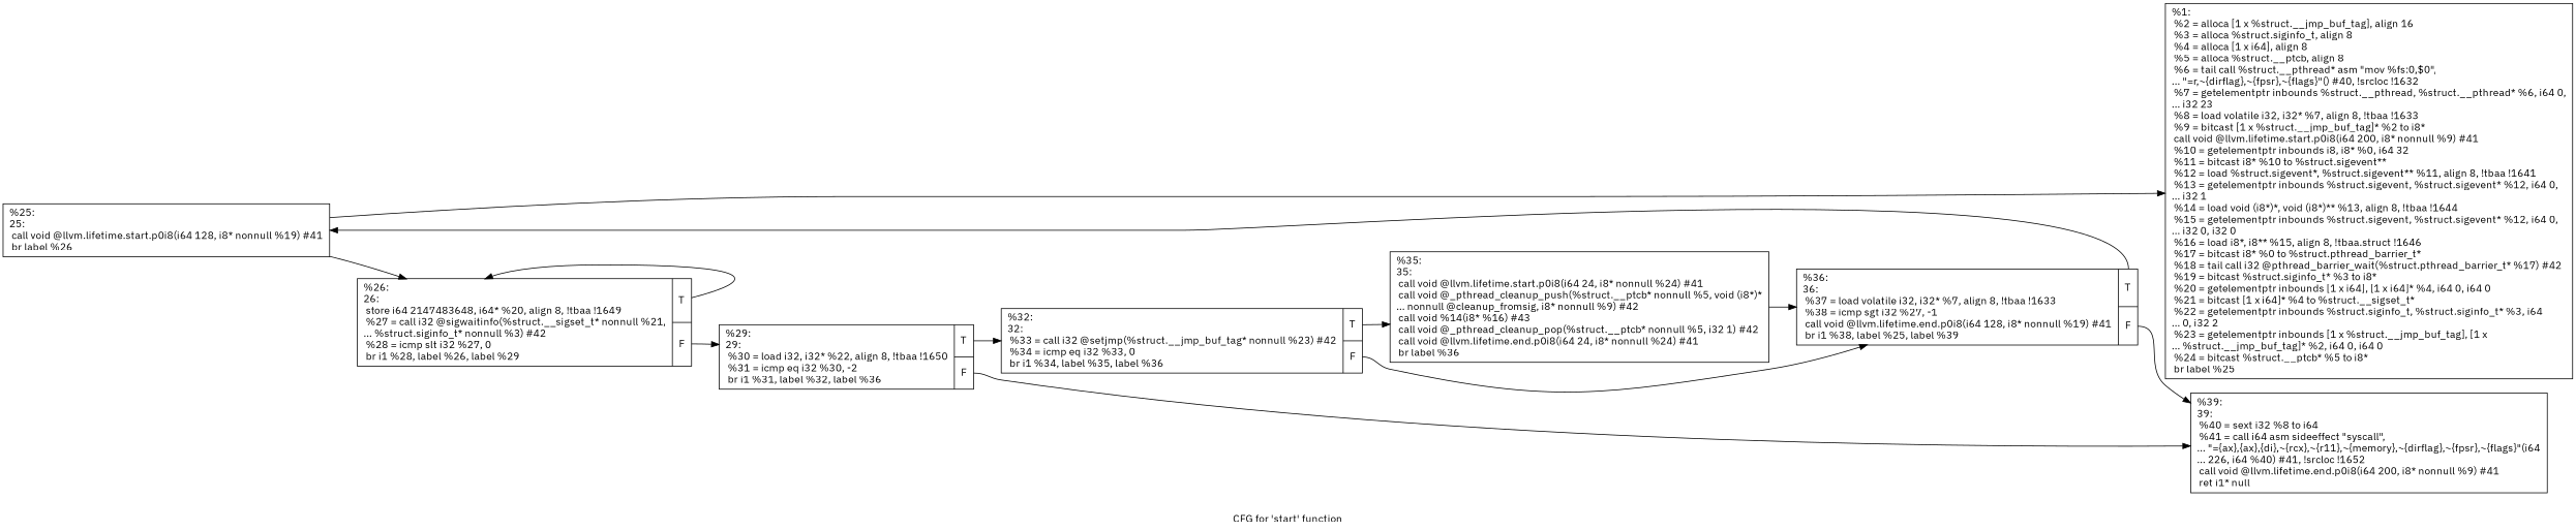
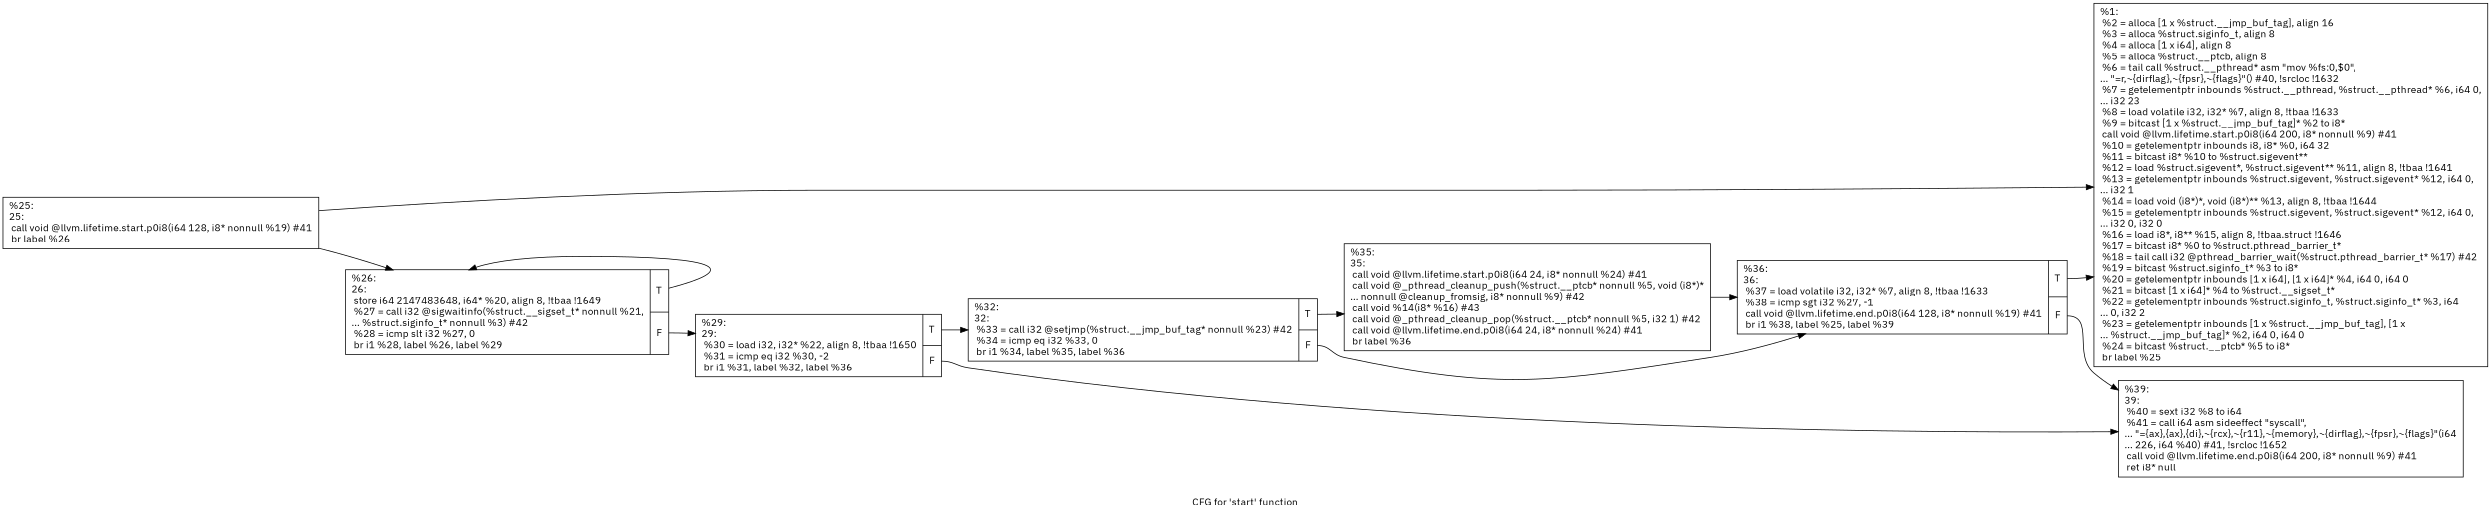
  digraph {
    fontname="IBM Plex Sans"
    label="CFG for 'start' function"
    rankdir=LR
    node [fontname="IBM Plex Sans" shape=record]
    edge [fontname="IBM Plex Sans" tailport=s0]
    n1 [label="{%1:\l  %2 = alloca [1 x %struct.__jmp_buf_tag], align 16\l  %3 = alloca %struct.siginfo_t, align 8\l  %4 = alloca [1 x i64], align 8\l  %5 = alloca %struct.__ptcb, align 8\l  %6 = tail call %struct.__pthread* asm \"mov %fs:0,$0\",\l... \"=r,~\{dirflag\},~\{fpsr\},~\{flags\}\"() #40, !srcloc !1632\l  %7 = getelementptr inbounds %struct.__pthread, %struct.__pthread* %6, i64 0,\l... i32 23\l  %8 = load volatile i32, i32* %7, align 8, !tbaa !1633\l  %9 = bitcast [1 x %struct.__jmp_buf_tag]* %2 to i8*\l  call void @llvm.lifetime.start.p0i8(i64 200, i8* nonnull %9) #41\l  %10 = getelementptr inbounds i8, i8* %0, i64 32\l  %11 = bitcast i8* %10 to %struct.sigevent**\l  %12 = load %struct.sigevent*, %struct.sigevent** %11, align 8, !tbaa !1641\l  %13 = getelementptr inbounds %struct.sigevent, %struct.sigevent* %12, i64 0,\l... i32 1\l  %14 = load void (i8*)*, void (i8*)** %13, align 8, !tbaa !1644\l  %15 = getelementptr inbounds %struct.sigevent, %struct.sigevent* %12, i64 0,\l... i32 0, i32 0\l  %16 = load i8*, i8** %15, align 8, !tbaa.struct !1646\l  %17 = bitcast i8* %0 to %struct.pthread_barrier_t*\l  %18 = tail call i32 @pthread_barrier_wait(%struct.pthread_barrier_t* %17) #42\l  %19 = bitcast %struct.siginfo_t* %3 to i8*\l  %20 = getelementptr inbounds [1 x i64], [1 x i64]* %4, i64 0, i64 0\l  %21 = bitcast [1 x i64]* %4 to %struct.__sigset_t*\l  %22 = getelementptr inbounds %struct.siginfo_t, %struct.siginfo_t* %3, i64\l... 0, i32 2\l  %23 = getelementptr inbounds [1 x %struct.__jmp_buf_tag], [1 x\l... %struct.__jmp_buf_tag]* %2, i64 0, i64 0\l  %24 = bitcast %struct.__ptcb* %5 to i8*\l  br label %25\l}"]
    n2 [label="{%25:\l25:                                               \l  call void @llvm.lifetime.start.p0i8(i64 128, i8* nonnull %19) #41\l  br label %26\l}"]
    n3 [label="{%26:\l26:                                               \l  store i64 2147483648, i64* %20, align 8, !tbaa !1649\l  %27 = call i32 @sigwaitinfo(%struct.__sigset_t* nonnull %21,\l... %struct.siginfo_t* nonnull %3) #42\l  %28 = icmp slt i32 %27, 0\l  br i1 %28, label %26, label %29\l|{<s0>T|<s1>F}}"]
    n4 [label="{%29:\l29:                                               \l  %30 = load i32, i32* %22, align 8, !tbaa !1650\l  %31 = icmp eq i32 %30, -2\l  br i1 %31, label %32, label %36\l|{<s0>T|<s1>F}}"]
    n5 [label="{%32:\l32:                                               \l  %33 = call i32 @setjmp(%struct.__jmp_buf_tag* nonnull %23) #42\l  %34 = icmp eq i32 %33, 0\l  br i1 %34, label %35, label %36\l|{<s0>T|<s1>F}}"]
-   n6 [label="{%39:\l39:                                               \l  %40 = sext i32 %8 to i64\l  %41 = call i64 asm sideeffect \"syscall\",\l... \"=\{ax\},\{ax\},\{di\},~\{rcx\},~\{r11\},~\{memory\},~\{dirflag\},~\{fpsr\},~\{flags\}\"(i64\l... 226, i64 %40) #41, !srcloc !1652\l  call void @llvm.lifetime.end.p0i8(i64 200, i8* nonnull %9) #41\l  ret i1* null\l}"]
+   n6 [label="{%39:\l39:                                               \l  %40 = sext i32 %8 to i64\l  %41 = call i64 asm sideeffect \"syscall\",\l... \"=\{ax\},\{ax\},\{di\},~\{rcx\},~\{r11\},~\{memory\},~\{dirflag\},~\{fpsr\},~\{flags\}\"(i64\l... 226, i64 %40) #41, !srcloc !1652\l  call void @llvm.lifetime.end.p0i8(i64 200, i8* nonnull %9) #41\l  ret i8* null\l}"]
    n7 [label="{%36:\l36:                                               \l  %37 = load volatile i32, i32* %7, align 8, !tbaa !1633\l  %38 = icmp sgt i32 %27, -1\l  call void @llvm.lifetime.end.p0i8(i64 128, i8* nonnull %19) #41\l  br i1 %38, label %25, label %39\l|{<s0>T|<s1>F}}"]
    n8 [label="{%35:\l35:                                               \l  call void @llvm.lifetime.start.p0i8(i64 24, i8* nonnull %24) #41\l  call void @_pthread_cleanup_push(%struct.__ptcb* nonnull %5, void (i8*)*\l... nonnull @cleanup_fromsig, i8* nonnull %9) #42\l  call void %14(i8* %16) #43\l  call void @_pthread_cleanup_pop(%struct.__ptcb* nonnull %5, i32 1) #42\l  call void @llvm.lifetime.end.p0i8(i64 24, i8* nonnull %24) #41\l  br label %36\l}"]
    n2 -> n1
    n2 -> n3
    n3 -> n3
    n3 -> n4 [tailport=s1]
    n4 -> n5
    n4 -> n6 [tailport=s1]
    n5 -> n7 [tailport=s1]
    n5 -> n8
-   n7 -> n2
+   n7 -> n1
    n7 -> n6 [tailport=s1]
    n8 -> n7
  }
